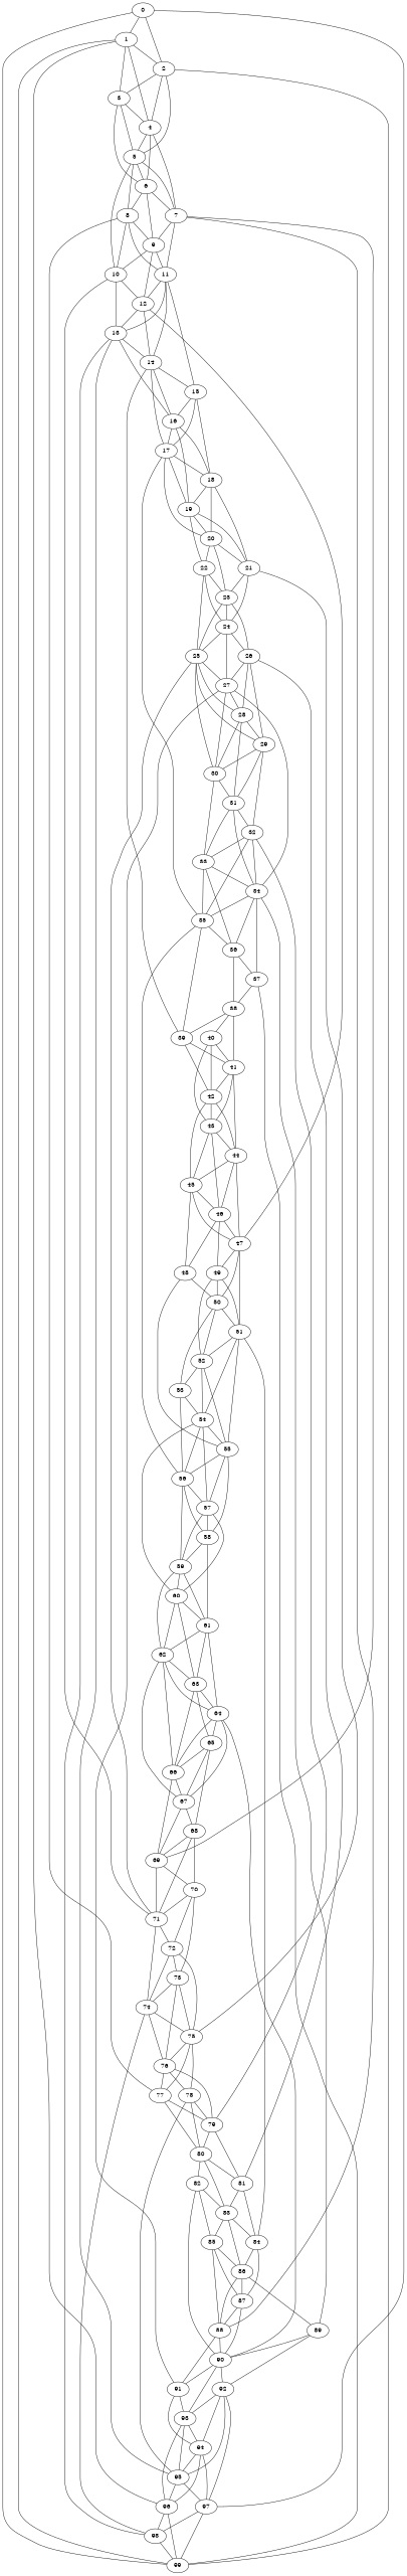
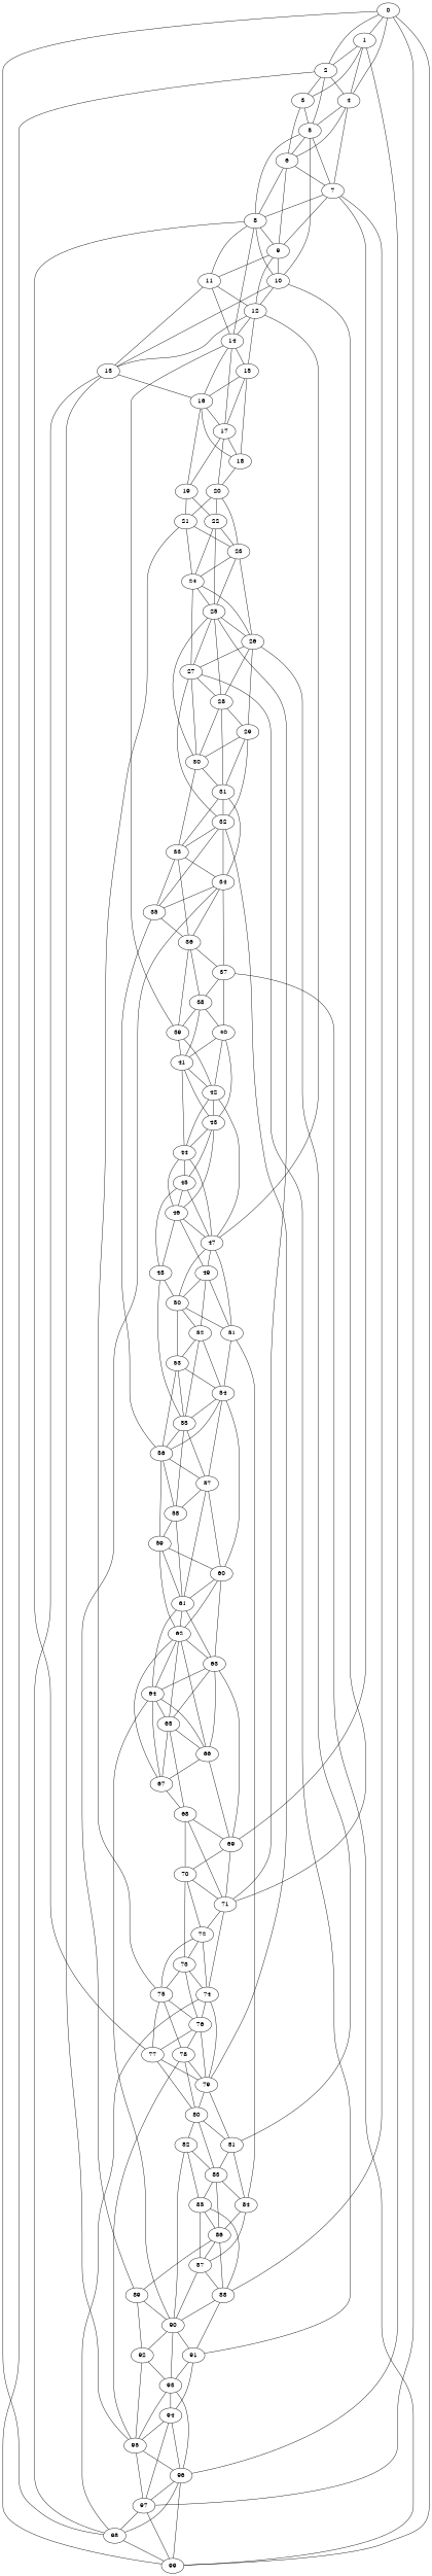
  strict graph {
    edge [is_available=True prob=1.0]
    0
    1
    2
    97
    98
    99
    3
    4
    96
    5
    6
    7
    8
    10
    9
    69
    88
    11
    77
    12
    13
    71
    70
    91
    90
    14
    79
    80
    15
    47
    16
    95
    72
    74
    17
    39
    18
    49
    50
    51
    19
    20
    35
    41
    42
    21
    22
    23
    36
    56
    24
    75
    25
    26
    27
    76
    78
    28
    30
    29
    81
    32
    31
    33
    84
    83
    34
    93
    94
    37
    89
    38
    40
    92
    57
    58
    59
    43
    44
    45
    46
    48
    55
    52
    53
    54
    60
    87
    86
    61
    62
    63
    64
    65
    66
    67
    68
    73
    82
    85
    0 -- 1 [prob=0.00445776539915]
    0 -- 2 [prob=0.450786233421]
    0 -- 97 [prob=0.00325404066073]
+   0 -- 98 [prob=0.673787731557]
    0 -- 99 [prob=0.852023959474]
    1 -- 2
-   1 -- 99 [prob=0.245062755144]
    1 -- 3
    1 -- 4 [prob=0.255111731639]
    1 -- 96 [prob=0.865528082011]
    2 -- 99
    2 -- 3 [prob=0.92357429193]
    2 -- 4
    2 -- 5 [prob=0.514050946713]
    97 -- 98 [prob=0.280691478749]
    97 -- 99 [prob=0.345436957033]
    98 -- 99 [prob=0.328545466527]
-   3 -- 4
+   0 -- 4
    3 -- 5 [prob=0.86185043461]
    3 -- 6 [prob=0.408700069047]
    4 -- 5 [prob=0.220738742153]
    4 -- 6 [prob=0.0762864920282]
    4 -- 7 [prob=0.349831880887]
-   92 -- 97 [prob=0.983546580971]
+   96 -- 97 [prob=0.983546580971]
    96 -- 98 [prob=0.841132775887]
    96 -- 99 [prob=0.114103268247]
    5 -- 6 [prob=0.269824624806]
    5 -- 7 [prob=0.368076681364]
    5 -- 8 [prob=0.646917686208]
    5 -- 10
    6 -- 7 [prob=0.00425102811885]
    6 -- 8 [prob=0.391089019611]
    6 -- 9 [prob=0.126508440537]
-   7 -- 11 [prob=0.505448772381]
+   7 -- 8 [prob=0.505448772381]
    7 -- 9
    7 -- 69 [prob=0.484088513146]
    7 -- 88 [prob=0.817593186865]
    8 -- 10
    8 -- 9
    8 -- 11 [prob=0.209183076837]
    8 -- 77 [prob=0.600528776969]
    10 -- 12
    10 -- 13 [prob=0.0324813832669]
    10 -- 71 [prob=0.492982182905]
    9 -- 10 [prob=0.818630797938]
    9 -- 11
    9 -- 12 [prob=0.954741514816]
    69 -- 71 [prob=0.703922747844]
    69 -- 70
    88 -- 91
    88 -- 90 [prob=0.950379804136]
    11 -- 12 [prob=0.52110010742]
    11 -- 13 [prob=0.126547757797]
    11 -- 14 [prob=0.86602797163]
    77 -- 79
    77 -- 80 [prob=0.228566126915]
    12 -- 13 [prob=0.228488593347]
    12 -- 14 [prob=0.331970640352]
-   11 -- 15 [prob=0.126245622077]
+   12 -- 15 [prob=0.126245622077]
    12 -- 47 [prob=0.098272874589]
    13 -- 98 [prob=0.834567178556]
-   13 -- 14
+   8 -- 14
    13 -- 16 [prob=0.591086667141]
    13 -- 95 [prob=0.285901651154]
    71 -- 72
    71 -- 74 [prob=0.147180239985]
    70 -- 71
    70 -- 72 [prob=0.341287023851]
    70 -- 73
    91 -- 93
    91 -- 94
    90 -- 91 [prob=0.170426987863]
    90 -- 93 [prob=0.305361550515]
    90 -- 92 [prob=0.451733600612]
    14 -- 15 [prob=0.624756383482]
    14 -- 16 [prob=0.307336573572]
    14 -- 17 [prob=0.260582080647]
    14 -- 39 [prob=0.366631063336]
    79 -- 80 [prob=0.361966846761]
    79 -- 81 [prob=0.597820724279]
    80 -- 81 [prob=0.566473895766]
    80 -- 83 [prob=0.828308071056]
    80 -- 82
    15 -- 16 [prob=0.319680909111]
    15 -- 17 [prob=0.214974081973]
    15 -- 18 [prob=0.996009821623]
    47 -- 49 [prob=0.567771428887]
    47 -- 50 [prob=0.662932909309]
    47 -- 51 [prob=0.361274077149]
    16 -- 17 [prob=0.352443881238]
    16 -- 18 [prob=0.767656125314]
    16 -- 19 [prob=0.246333941045]
    95 -- 97 [prob=0.35531120643]
    95 -- 96 [prob=0.863487066014]
    72 -- 74
    72 -- 75 [prob=0.0578516005633]
    72 -- 73
    74 -- 98
-   74 -- 75
+   74 -- 79
    74 -- 76 [prob=0.944948875175]
    17 -- 18 [prob=0.589957223315]
    17 -- 19 [prob=0.164029169682]
    17 -- 20 [prob=0.320665376923]
-   17 -- 35 [prob=0.624827381436]
    39 -- 41 [prob=0.478913371498]
    39 -- 42 [prob=0.131630115045]
-   18 -- 19
    18 -- 20 [prob=0.233465959289]
-   18 -- 21 [prob=0.510610997235]
    49 -- 50 [prob=0.94966877337]
    49 -- 51 [prob=0.550408269627]
    49 -- 52 [prob=0.478037860891]
    50 -- 51 [prob=0.623336942629]
    50 -- 52 [prob=0.607998896526]
    50 -- 53 [prob=0.711710486578]
    51 -- 84 [prob=0.953653940752]
-   51 -- 52 [prob=0.860040698864]
    51 -- 54
-   19 -- 20 [prob=0.858042590835]
    19 -- 21 [prob=0.480331888228]
    19 -- 22 [prob=0.270255713354]
    20 -- 21 [prob=0.052589363869]
    20 -- 22 [prob=0.310244784851]
    20 -- 23 [prob=0.550330190656]
    35 -- 36 [prob=0.48057214678]
    35 -- 56 [prob=0.135029194266]
    41 -- 42
    41 -- 43 [prob=0.162305998035]
    41 -- 44 [prob=0.159555744064]
    42 -- 43
    42 -- 44 [prob=0.0374127191558]
-   42 -- 45 [prob=0.719732627736]
+   42 -- 47 [prob=0.719732627736]
    21 -- 23 [prob=0.00388851179967]
    21 -- 24 [prob=0.220017338784]
    21 -- 75
    22 -- 23 [prob=0.457626586602]
    22 -- 24
    22 -- 25
    23 -- 24 [prob=0.497129127022]
    23 -- 25 [prob=0.653426671218]
    23 -- 26 [prob=0.247106464136]
-   35 -- 39 [prob=0.572166435517]
+   36 -- 39 [prob=0.572166435517]
    36 -- 37 [prob=0.731638094897]
    36 -- 38 [prob=0.902263790147]
    56 -- 57
    56 -- 58
    56 -- 59 [prob=0.799214491607]
    24 -- 25
    24 -- 26 [prob=0.763999167869]
    24 -- 27
    75 -- 77 [prob=0.942456640355]
    75 -- 76
    75 -- 78 [prob=0.354000914513]
    25 -- 71 [prob=0.316863281045]
-   25 -- 29 [prob=0.26922376662]
+   25 -- 26 [prob=0.26922376662]
    25 -- 27 [prob=0.735158173175]
    25 -- 28
    25 -- 30 [prob=0.349602290693]
    26 -- 27 [prob=0.519790706726]
    26 -- 28 [prob=0.550881898542]
    26 -- 29 [prob=0.846324998965]
    26 -- 81 [prob=0.286855470692]
    27 -- 91
    27 -- 28 [prob=0.969124609202]
    27 -- 30 [prob=0.319957922848]
-   27 -- 34 [prob=0.05769424479]
+   27 -- 32 [prob=0.05769424479]
    76 -- 77
    76 -- 79 [prob=0.708861842216]
    76 -- 78 [prob=0.851515018849]
    78 -- 79 [prob=0.736642372244]
    78 -- 80
    78 -- 95 [prob=0.278368979029]
    28 -- 30 [prob=0.207627593152]
    28 -- 29 [prob=0.475993168917]
    28 -- 31
    30 -- 31 [prob=0.179620344655]
    30 -- 33
    29 -- 30 [prob=0.567413211775]
    29 -- 32 [prob=0.623064347087]
    29 -- 31 [prob=0.64834549967]
    81 -- 84 [prob=0.433704399286]
    81 -- 83 [prob=0.289583604113]
    32 -- 79 [prob=0.287231700097]
    32 -- 35 [prob=0.875942265138]
    32 -- 33
    32 -- 34 [prob=0.0993424407466]
    31 -- 32 [prob=0.224517893007]
    31 -- 33 [prob=0.837301834914]
    31 -- 34
    33 -- 35
    33 -- 36 [prob=0.850432721815]
    33 -- 34
    84 -- 87 [prob=0.447014906579]
    84 -- 86 [prob=0.590648047089]
    83 -- 84 [prob=0.453819536702]
    83 -- 86 [prob=0.84123962243]
    83 -- 85 [prob=0.681383771225]
    34 -- 35
    34 -- 36
    34 -- 37 [prob=0.0214686745895]
    34 -- 89
    93 -- 96 [prob=0.324795921906]
    93 -- 95
    93 -- 94 [prob=0.54957878669]
    94 -- 97 [prob=0.92187444745]
    94 -- 96
    94 -- 95 [prob=0.0429831805493]
    37 -- 99 [prob=0.869596146634]
    37 -- 38 [prob=0.479811047541]
+   37 -- 40 [prob=0.743617346696]
    89 -- 90 [prob=0.0295797760226]
    89 -- 92 [prob=0.244329434685]
    38 -- 39
    38 -- 41 [prob=0.482468573149]
    38 -- 40
    40 -- 41 [prob=0.891715066422]
    40 -- 42 [prob=0.991900954707]
    40 -- 43 [prob=0.153666672314]
    92 -- 95 [prob=0.127419482826]
    92 -- 93
-   92 -- 94 [prob=0.845400100955]
    57 -- 58 [prob=0.0134596346631]
-   57 -- 59 [prob=0.276357663981]
+   57 -- 61 [prob=0.276357663981]
    57 -- 60 [prob=0.415285618671]
    58 -- 59 [prob=0.593217218088]
    58 -- 61 [prob=0.559145657471]
    59 -- 60
    59 -- 61
    59 -- 62 [prob=0.95906958365]
    43 -- 44
    43 -- 45 [prob=0.337125373644]
    43 -- 46 [prob=0.992752541809]
    44 -- 47
    44 -- 45 [prob=0.834706023548]
    44 -- 46 [prob=0.414304831351]
    45 -- 47 [prob=0.0166768149274]
    45 -- 46 [prob=0.485580529302]
    45 -- 48 [prob=0.0691509961114]
    46 -- 47 [prob=0.821739743807]
    46 -- 49 [prob=0.966882380487]
    46 -- 48 [prob=0.343302009198]
    48 -- 50 [prob=0.544784025411]
    48 -- 55 [prob=0.483939336681]
    55 -- 56 [prob=0.934775781194]
    55 -- 57 [prob=0.514059079025]
    55 -- 58 [prob=0.684381445319]
    52 -- 55
    52 -- 53 [prob=0.568074848416]
    52 -- 54
    53 -- 56 [prob=0.943135989644]
-   51 -- 55 [prob=0.217106695036]
+   53 -- 55 [prob=0.217106695036]
    53 -- 54
    54 -- 56 [prob=0.878196446537]
    54 -- 57 [prob=0.868819888056]
    54 -- 55 [prob=0.0661592471274]
    54 -- 60
    60 -- 61 [prob=0.248254686108]
    60 -- 62 [prob=0.136765162753]
    60 -- 63
    87 -- 88 [prob=0.683002258947]
    87 -- 90 [prob=0.411582293688]
    86 -- 88
    86 -- 89 [prob=0.562173957556]
    86 -- 87 [prob=0.49101272597]
    61 -- 62
    61 -- 63
    61 -- 64 [prob=0.380205331291]
    62 -- 63 [prob=0.527263652854]
    62 -- 64 [prob=0.974104799292]
+   62 -- 65 [prob=0.0538372376048]
    62 -- 66
    62 -- 67 [prob=0.425848802735]
    63 -- 64 [prob=0.741284919955]
    63 -- 65 [prob=0.391747455657]
    63 -- 66 [prob=0.41910483435]
    64 -- 90
    64 -- 65 [prob=0.663910346352]
    64 -- 66 [prob=0.273870409806]
    64 -- 67 [prob=0.164986990636]
    65 -- 66 [prob=0.546816941265]
    65 -- 67 [prob=0.584435771756]
    65 -- 68 [prob=0.591021510615]
    66 -- 69 [prob=0.390352637891]
    66 -- 67 [prob=0.784932177785]
-   67 -- 69
+   63 -- 69
    67 -- 68 [prob=0.328302102389]
    68 -- 69 [prob=0.989899493707]
    68 -- 71 [prob=0.813649938626]
    68 -- 70 [prob=0.826844474457]
    73 -- 74 [prob=0.496276052242]
    73 -- 75 [prob=0.954663584298]
    73 -- 76 [prob=0.207783772929]
    82 -- 90
    82 -- 83
    82 -- 85 [prob=0.55093499224]
    85 -- 88 [prob=0.541157127875]
    85 -- 87
    85 -- 86 [prob=0.400413339478]
  }
